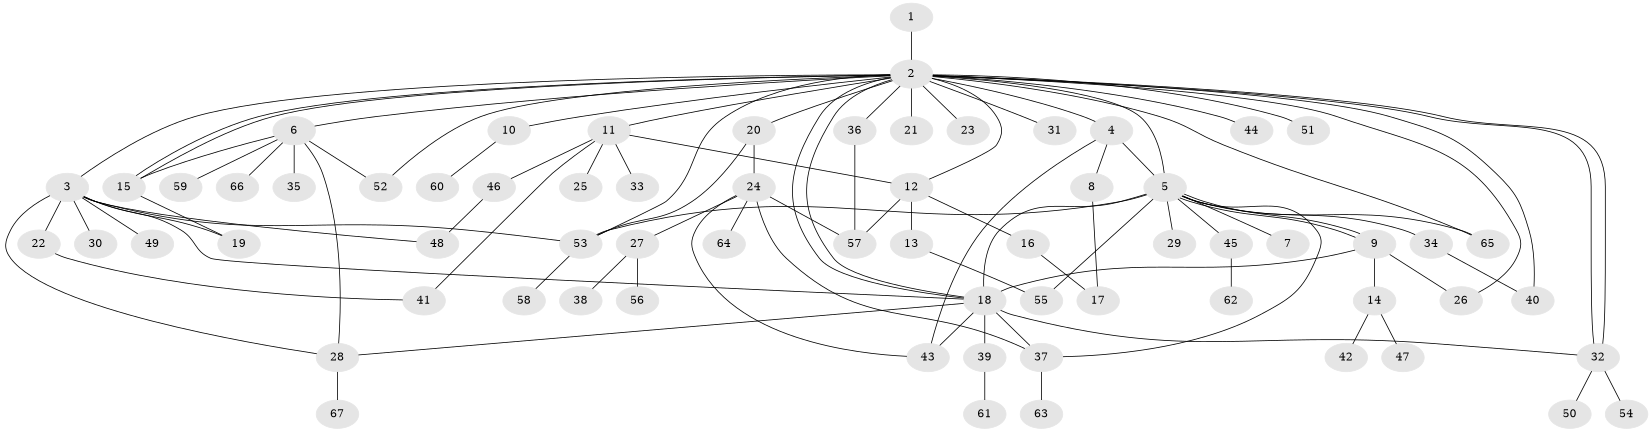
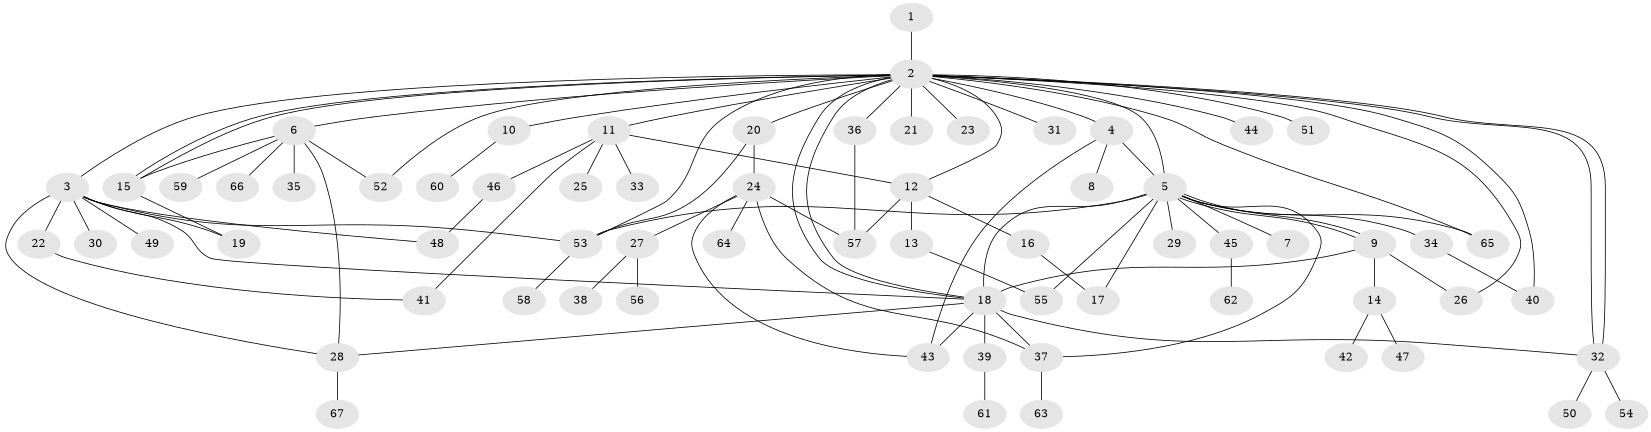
  graph {
    node [color=gray90 style=filled]
    1
    2
    3
    4
    5
    6
    10
    11
    12
    15
    18
    20
    21
    23
    26
    31
    32
    36
    40
    44
    51
    52
    53
    65
    19
    22
    28
    30
    48
    49
    8
    43
    7
    9
    17
    29
    34
    37
    45
    55
    35
    59
    66
    60
    25
    33
    41
    46
    13
    16
    57
    39
    24
    50
    54
    58
    67
    14
    63
    62
    42
    47
    61
    27
    64
    38
    56
    1 -- 2
    2 -- 3
    2 -- 4
    2 -- 5
    2 -- 6
    2 -- 10
    2 -- 11
    2 -- 12
    2 -- 15
    2 -- 15
    2 -- 18
    2 -- 18
    2 -- 20
    2 -- 21
    2 -- 23
    2 -- 26
    2 -- 31
    2 -- 32
    2 -- 32
    2 -- 36
    2 -- 40
    2 -- 44
    2 -- 51
    2 -- 52
    2 -- 53
    2 -- 65
    3 -- 18
    3 -- 53
    3 -- 19
    3 -- 22
    3 -- 28
    3 -- 30
    3 -- 48
    3 -- 49
    4 -- 5
    4 -- 8
    4 -- 43
    5 -- 18
    5 -- 53
    5 -- 65
    5 -- 7
    5 -- 9
    5 -- 9
-   8 -- 17
+   5 -- 17
    5 -- 29
    5 -- 34
    5 -- 37
    5 -- 45
    5 -- 55
    6 -- 15
    6 -- 52
    6 -- 28
    6 -- 35
    6 -- 59
    6 -- 66
    10 -- 60
    11 -- 12
    11 -- 25
    11 -- 33
    11 -- 41
    11 -- 46
    12 -- 13
    12 -- 16
    12 -- 57
    15 -- 19
    18 -- 32
    18 -- 28
    18 -- 43
    18 -- 37
    18 -- 39
    20 -- 53
    20 -- 24
    32 -- 50
    32 -- 54
    36 -- 57
    53 -- 58
    22 -- 41
    28 -- 67
    9 -- 18
    9 -- 26
    9 -- 14
    34 -- 40
    37 -- 63
    45 -- 62
    46 -- 48
    13 -- 55
    16 -- 17
    39 -- 61
    24 -- 43
    24 -- 37
    24 -- 57
    24 -- 27
    24 -- 64
    14 -- 42
    14 -- 47
    27 -- 38
    27 -- 56
  }
